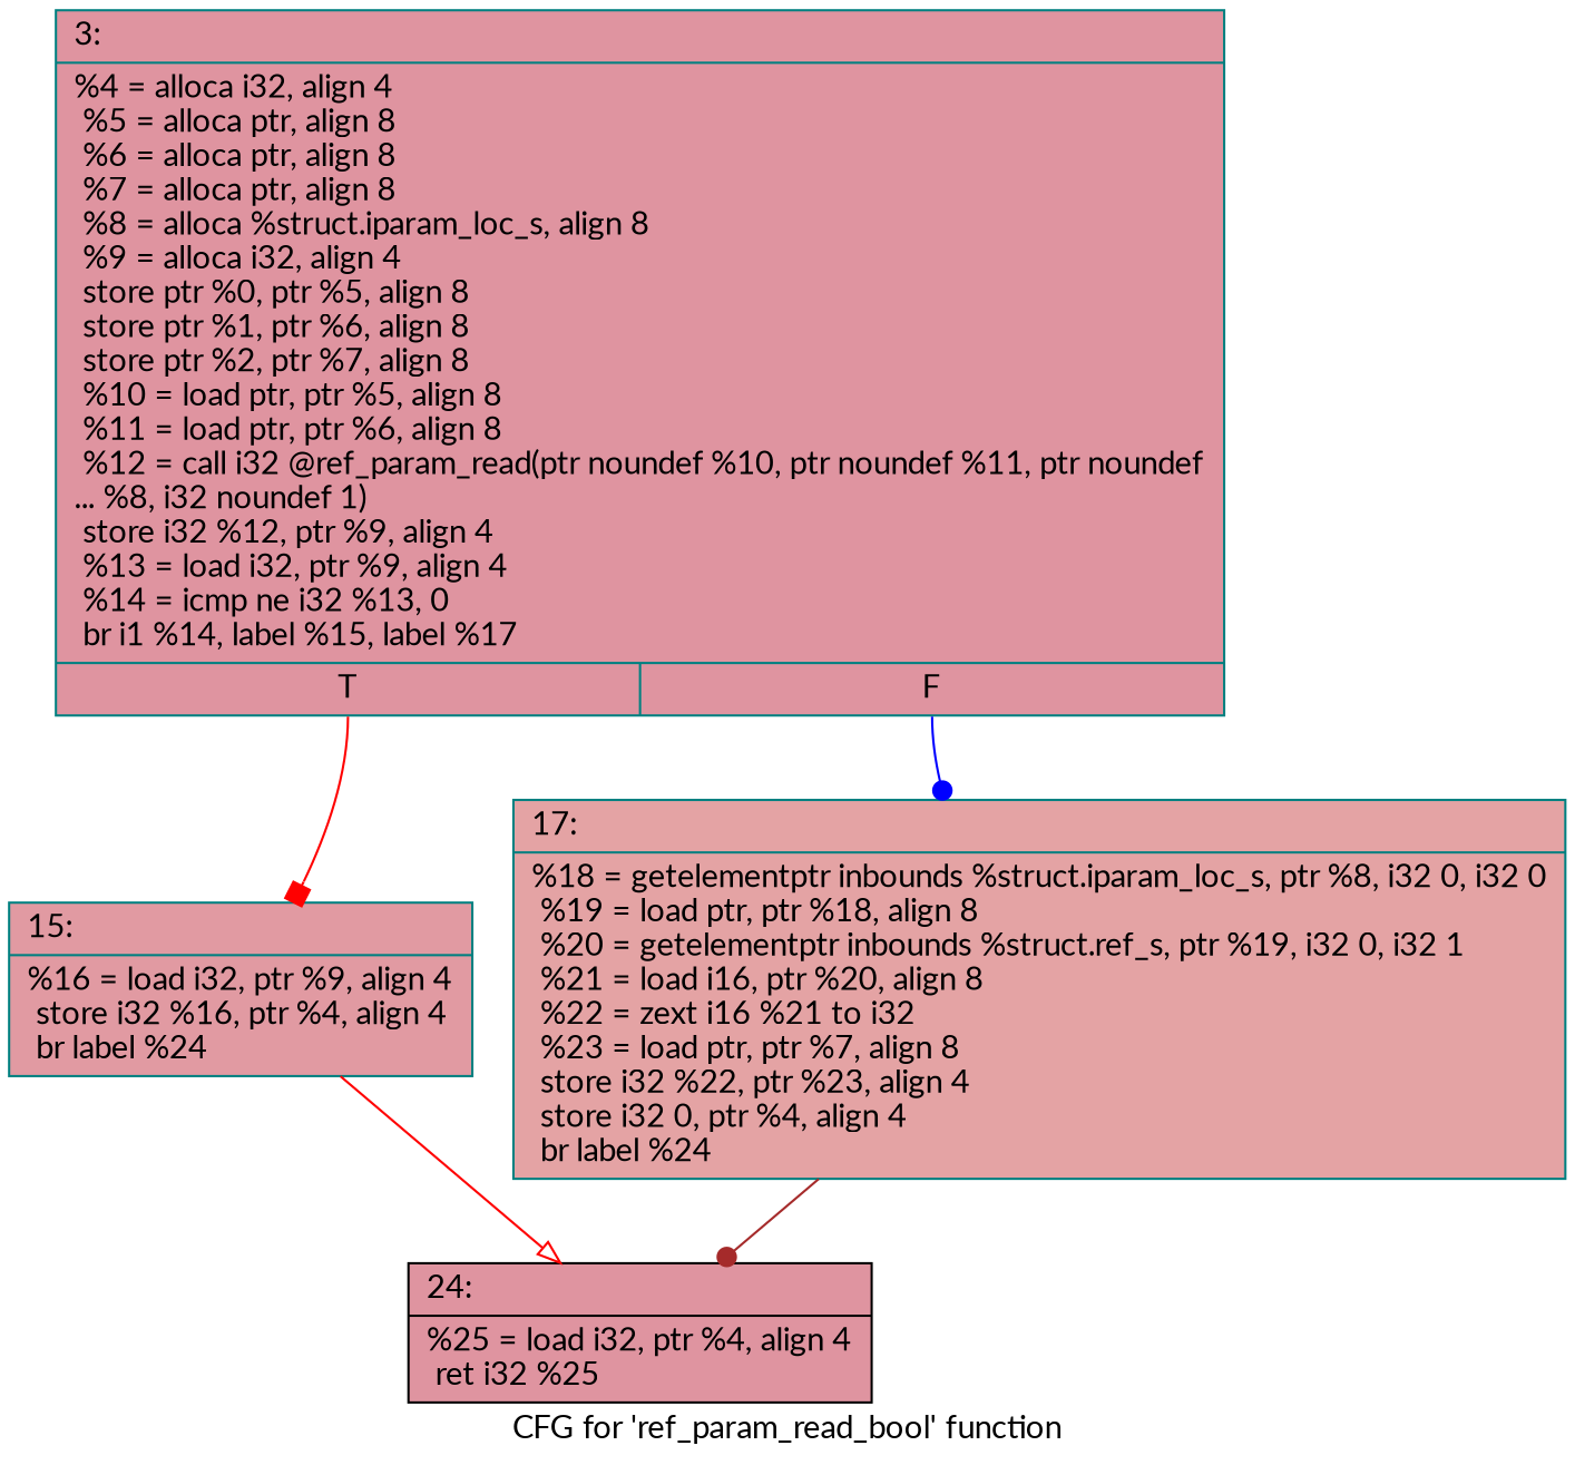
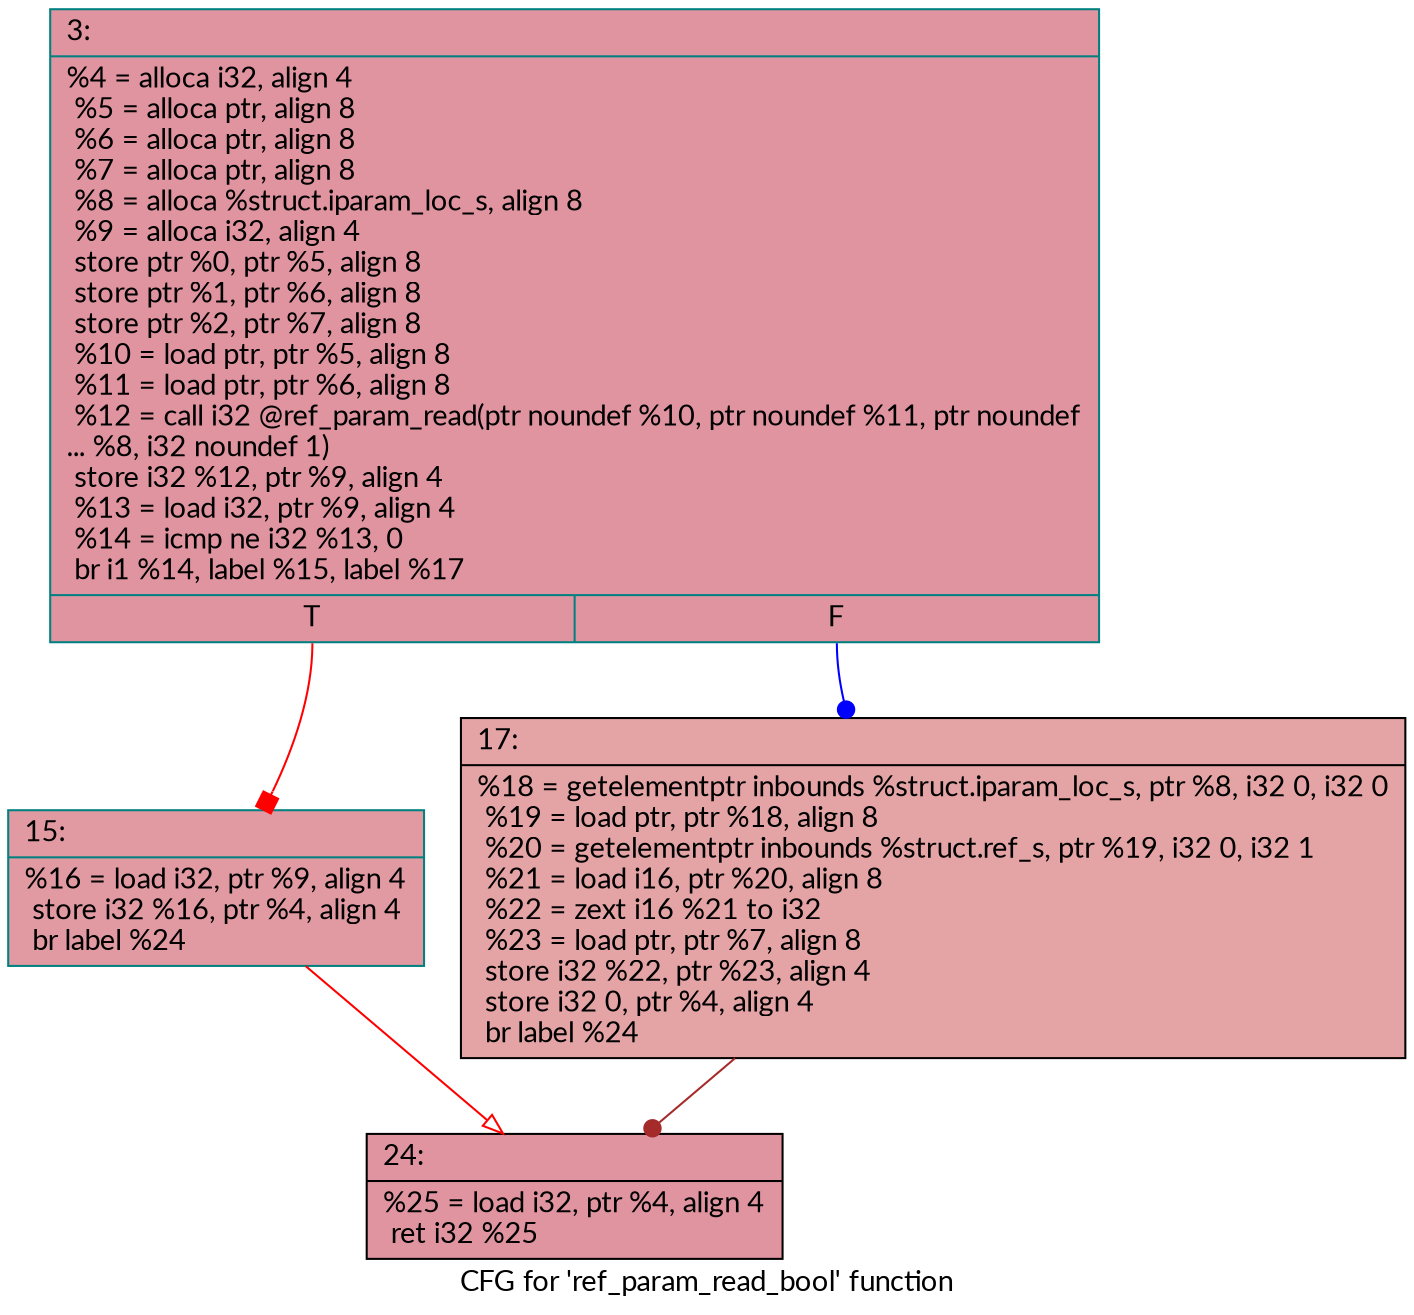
  digraph {
    label="CFG for 'ref_param_read_bool' function"
    fontname=Lato
    node [color=teal fillcolor="#b70d2870" fontname=Lato shape=record style=filled]
    edge [color=red arrowhead=dot fontname=Lato]
    n1 [label="{3:\l|  %4 = alloca i32, align 4\l  %5 = alloca ptr, align 8\l  %6 = alloca ptr, align 8\l  %7 = alloca ptr, align 8\l  %8 = alloca %struct.iparam_loc_s, align 8\l  %9 = alloca i32, align 4\l  store ptr %0, ptr %5, align 8\l  store ptr %1, ptr %6, align 8\l  store ptr %2, ptr %7, align 8\l  %10 = load ptr, ptr %5, align 8\l  %11 = load ptr, ptr %6, align 8\l  %12 = call i32 @ref_param_read(ptr noundef %10, ptr noundef %11, ptr noundef\l... %8, i32 noundef 1)\l  store i32 %12, ptr %9, align 4\l  %13 = load i32, ptr %9, align 4\l  %14 = icmp ne i32 %13, 0\l  br i1 %14, label %15, label %17\l|{<s0>T|<s1>F}}"]
    n2 [fillcolor="#bb1b2c70" label="{15:\l|  %16 = load i32, ptr %9, align 4\l  store i32 %16, ptr %4, align 4\l  br label %24\l}"]
-   n3 [fillcolor="#c32e3170" label="{17:\l|  %18 = getelementptr inbounds %struct.iparam_loc_s, ptr %8, i32 0, i32 0\l  %19 = load ptr, ptr %18, align 8\l  %20 = getelementptr inbounds %struct.ref_s, ptr %19, i32 0, i32 1\l  %21 = load i16, ptr %20, align 8\l  %22 = zext i16 %21 to i32\l  %23 = load ptr, ptr %7, align 8\l  store i32 %22, ptr %23, align 4\l  store i32 0, ptr %4, align 4\l  br label %24\l}"]
+   n3 [color=black fillcolor="#c32e3170" label="{17:\l|  %18 = getelementptr inbounds %struct.iparam_loc_s, ptr %8, i32 0, i32 0\l  %19 = load ptr, ptr %18, align 8\l  %20 = getelementptr inbounds %struct.ref_s, ptr %19, i32 0, i32 1\l  %21 = load i16, ptr %20, align 8\l  %22 = zext i16 %21 to i32\l  %23 = load ptr, ptr %7, align 8\l  store i32 %22, ptr %23, align 4\l  store i32 0, ptr %4, align 4\l  br label %24\l}"]
    n4 [color=black label="{24:\l|  %25 = load i32, ptr %4, align 4\l  ret i32 %25\l}"]
    n1 -> n2 [tailport=s0 arrowhead=box]
    n1 -> n3 [tailport=s1 color=blue]
    n2 -> n4 [arrowhead=onormal]
    n3 -> n4 [color=brown]
  }
